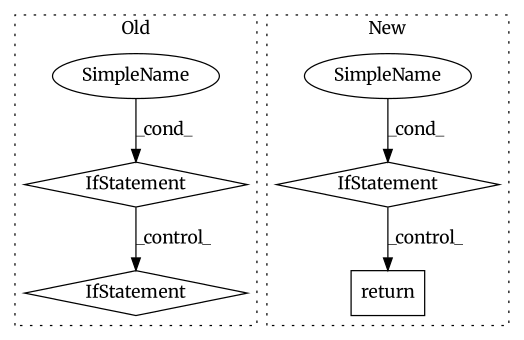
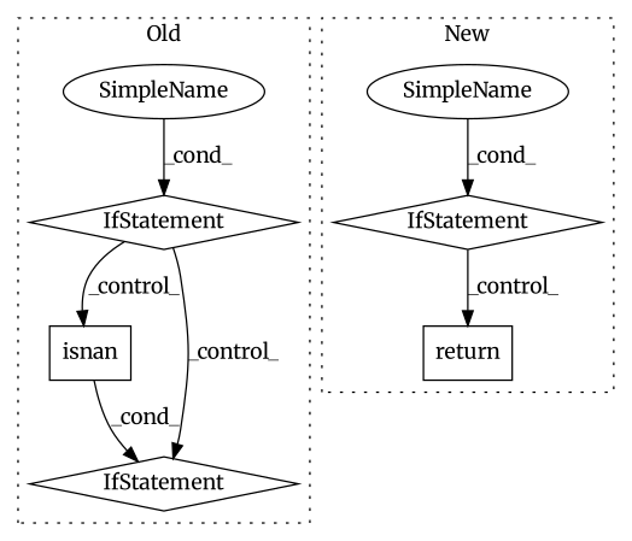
  digraph {
    fontname=Merriweather
    node [a=25 shape=diamond fontname=Merriweather]
    edge [fontname=Merriweather]
+   n1 [a=32 l="6,1" label=isnan s="1364,1373" shape=box]
    n2 [l=3 label=IfStatement s=1374]
    n3 [a=42 label=SimpleName shape=ellipse]
    n4 [l="4,2" label=IfStatement s="1317,1340"]
    n5 [l="4,2" label=IfStatement s="1269,1320"]
    n6 [a=42 label=SimpleName shape=ellipse]
    n7 [a=41 l=7 label=return s=1393 shape=box]
    subgraph cluster_1 {
      label=Old
      style=dotted
+     n1
      n2
      n3
      n4
    }
    subgraph cluster_2 {
      label=New
      style=dotted
      n5
      n6
      n7
    }
+   n1 -> n2 [label=_cond_]
    n3 -> n4 [label=_cond_]
+   n4 -> n1 [label=_control_]
    n4 -> n2 [label=_control_]
    n5 -> n7 [label=_control_]
    n6 -> n5 [label=_cond_]
  }
